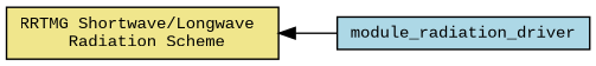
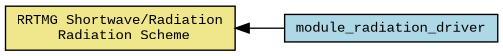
  digraph {
    rankdir=LR
    fontname="Liberation Mono"
    node [color=black fontname="Liberation Mono" fontsize=10 shape=record style=filled]
    n1 [fillcolor=lightblue fontcolor=black height=0.2 label=module_radiation_driver width=0.4]
-   n2 [fillcolor=khaki height=0.2 label="RRTMG Shortwave/Longwave\l Radiation Scheme" width=0.4]
+   n2 [fillcolor=khaki height=0.2 label="RRTMG Shortwave/Radiation\l Radiation Scheme" width=0.4]
    n2 -> n1 [dir=back fontname="Liberation Mono" fontsize=10 labelfontname=Helvetica labelfontsize=10 shape=plaintext style=solid]
  }
